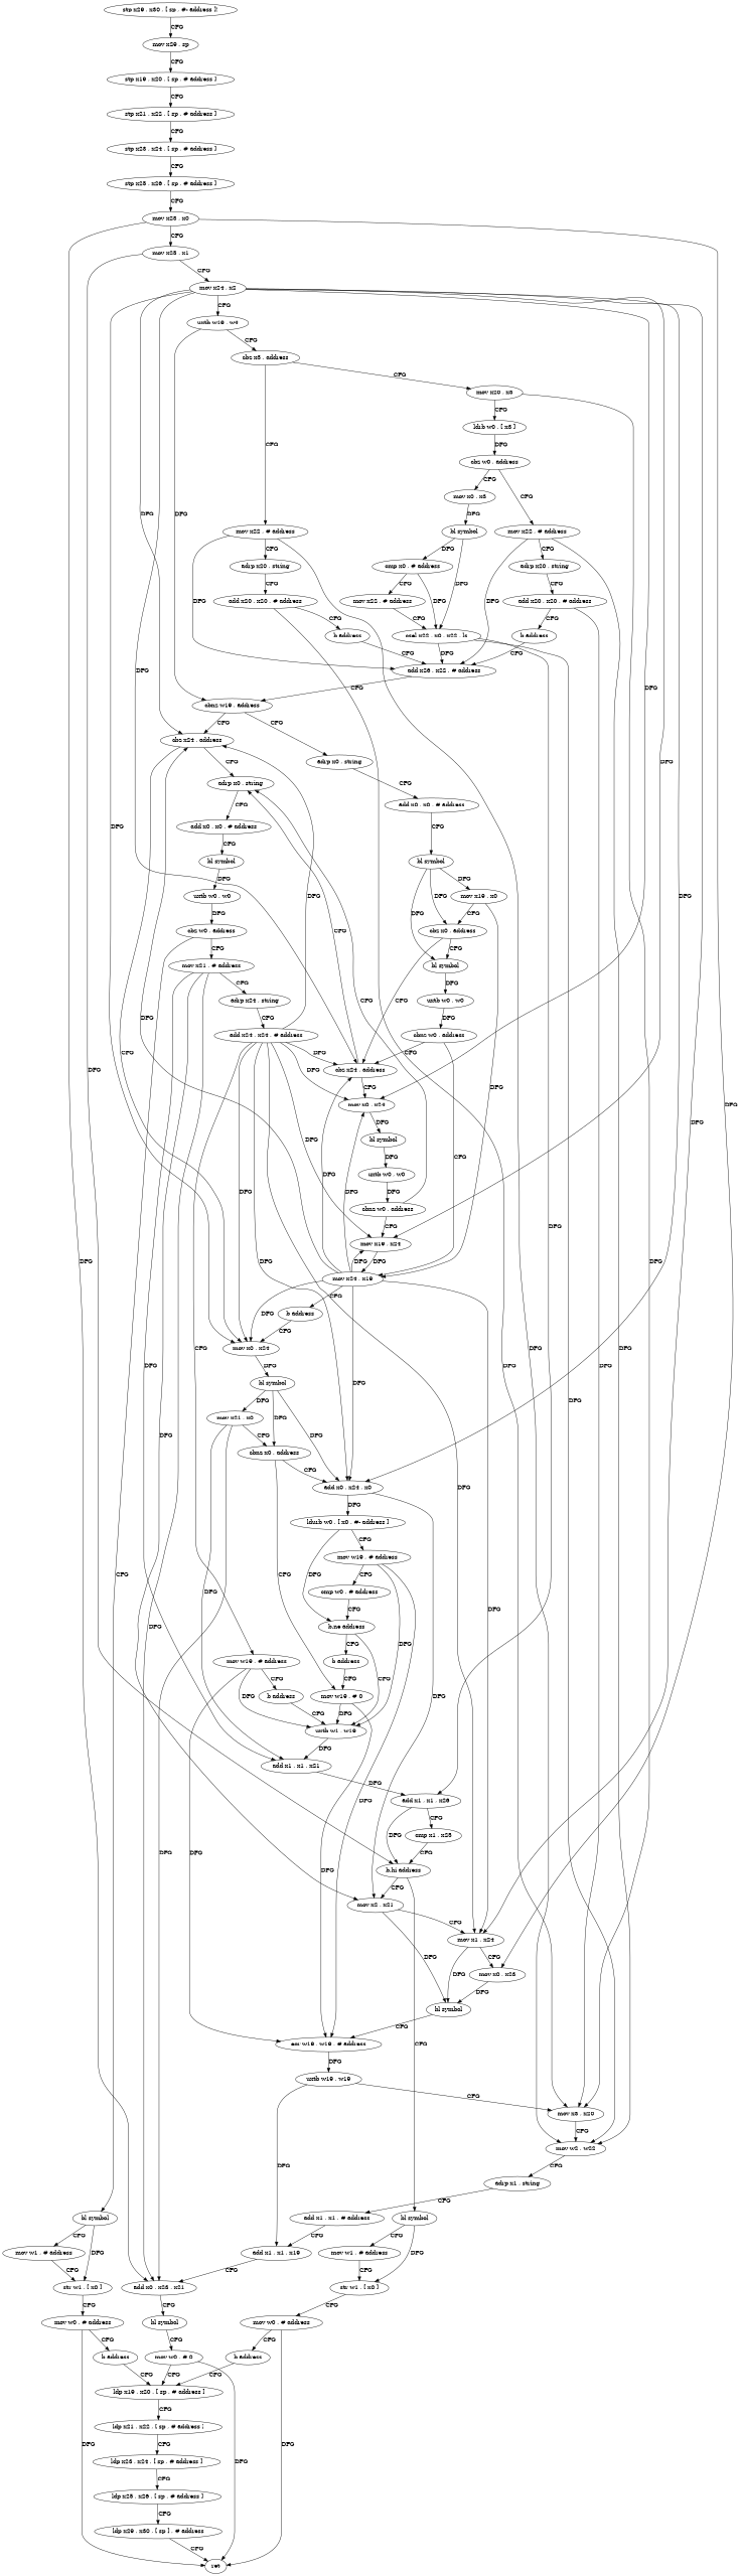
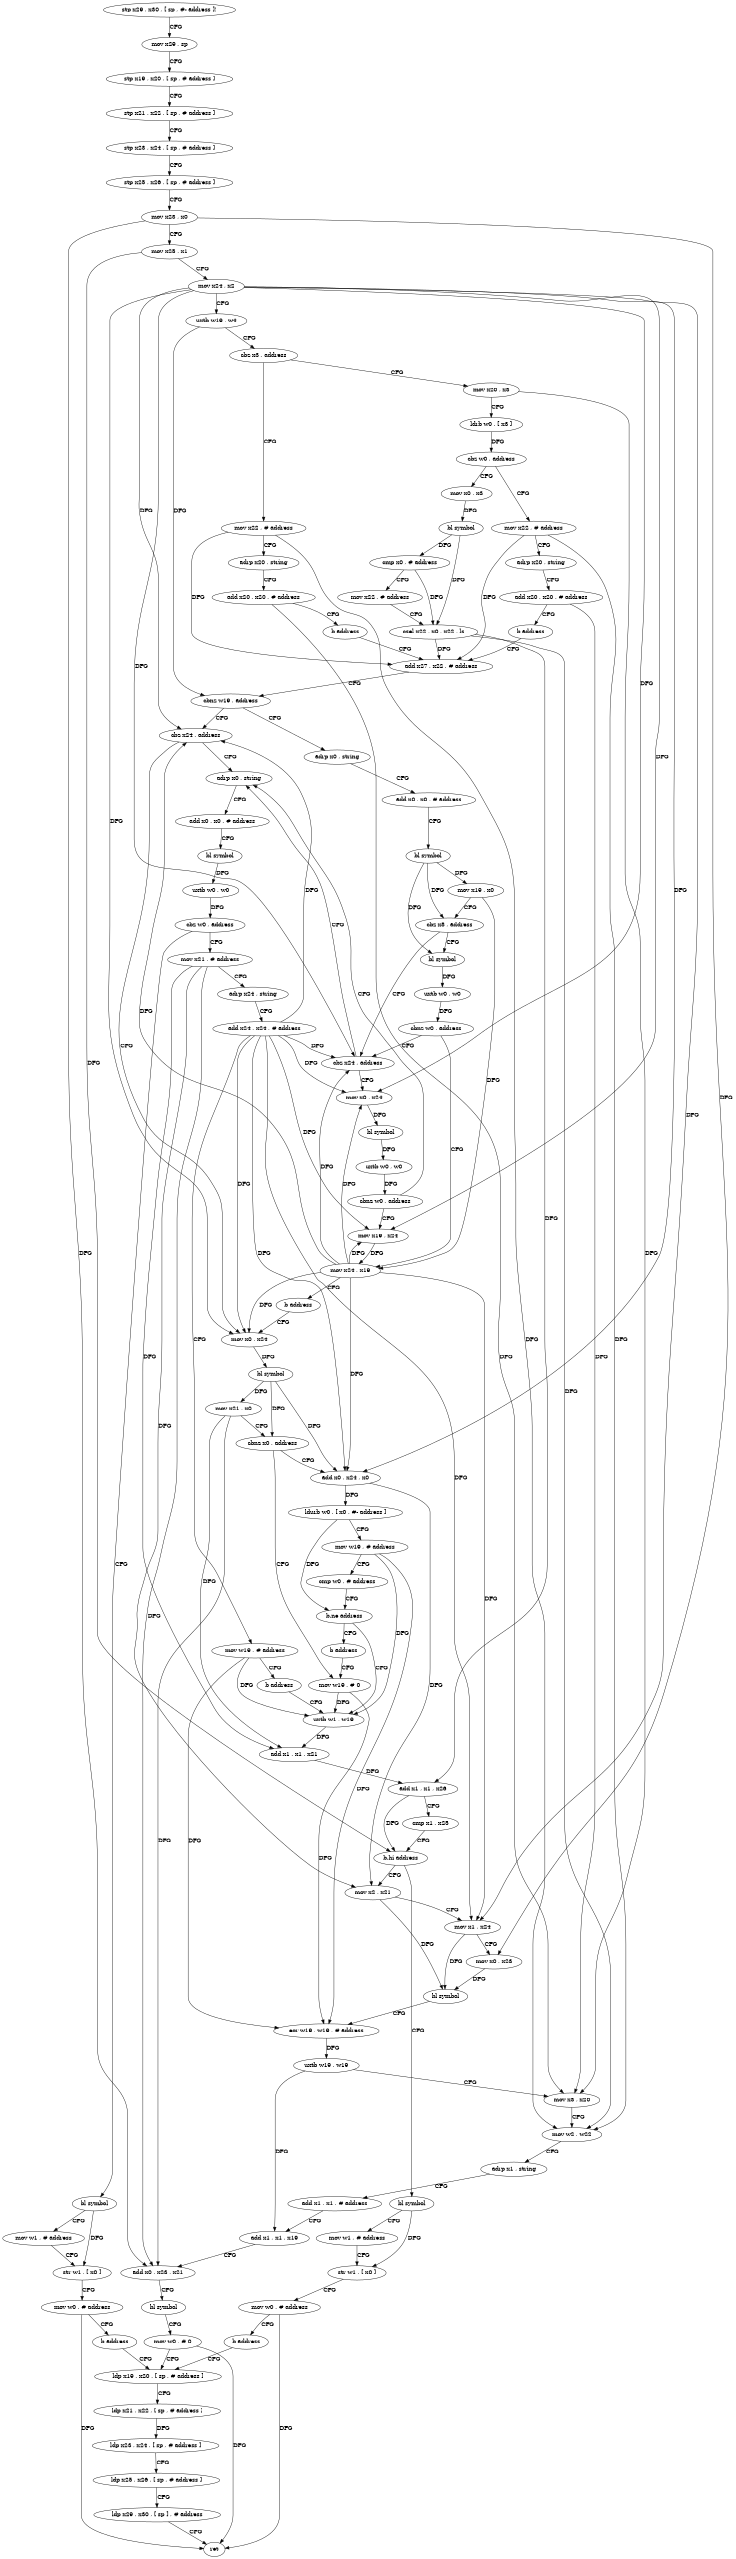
  digraph {
    n1 [label="stp x29 , x30 , [ sp , #- address ]!"]
    n2 [label="mov x29 , sp"]
    n3 [label="stp x19 , x20 , [ sp , # address ]"]
    n4 [label="stp x21 , x22 , [ sp , # address ]"]
    n5 [label="stp x23 , x24 , [ sp , # address ]"]
    n6 [label="stp x25 , x26 , [ sp , # address ]"]
    n7 [label="mov x23 , x0"]
    n8 [label="mov x25 , x1"]
    n9 [label="mov x0 , x23"]
    n10 [label="add x0 , x23 , x21"]
    n11 [label="mov x24 , x2"]
    n12 [label="b.hi address"]
    n13 [label="bl symbol"]
    n14 [label="bl symbol"]
    n15 [label="uxtb w19 , w4"]
    n16 [label="cbz x24 , address"]
    n17 [label="cbz x24 , address"]
    n18 [label="mov x0 , x24"]
    n19 [label="mov x0 , x24"]
    n20 [label="add x0 , x24 , x0"]
    n21 [label="mov x19 , x24"]
    n22 [label="mov x1 , x24"]
    n23 [label="mov x2 , x21"]
    n24 [label="bl symbol"]
    n25 [label="cbz x3 , address"]
    n26 [label="cbnz w19 , address"]
    n27 [label="adrp x0 , string"]
    n28 [label="bl symbol"]
    n29 [label="bl symbol"]
    n30 [label="ldurb w0 , [ x0 , #- address ]"]
    n31 [label="mov x24 , x19"]
    n32 [label="mov x22 , # address"]
    n33 [label="mov x20 , x3"]
    n34 [label="adrp x0 , string"]
    n35 [label="adrp x20 , string"]
-   n36 [label="add x26 , x22 , # address"]
+   n36 [label="add x27 , x22 , # address"]
    n37 [label="mov w2 , w22"]
    n38 [label="ldrb w0 , [ x3 ]"]
    n39 [label="mov x3 , x20"]
    n40 [label="add x20 , x20 , # address"]
    n41 [label="adrp x1 , string"]
    n42 [label="cbz w0 , address"]
    n43 [label="b address"]
    n44 [label="add x1 , x1 , x26"]
    n45 [label="cmp x1 , x25"]
    n46 [label="mov x22 , # address"]
    n47 [label="mov x0 , x3"]
    n48 [label="adrp x20 , string"]
    n49 [label="bl symbol"]
    n50 [label="add x20 , x20 , # address"]
    n51 [label="cmp x0 , # address"]
    n52 [label="csel x22 , x0 , x22 , ls"]
    n53 [label="add x0 , x0 , # address"]
    n54 [label="bl symbol"]
    n55 [label="add x0 , x0 , # address"]
    n56 [label="b address"]
    n57 [label="mov x22 , # address"]
    n58 [label="mov x19 , x0"]
-   n59 [label="cbz x0 , address"]
+   n59 [label="cbz x8 , address"]
    n60 [label="bl symbol"]
    n61 [label="uxtb w0 , w0"]
    n62 [label="b address"]
    n63 [label="cbnz w0 , address"]
    n64 [label="bl symbol"]
    n65 [label="mov x21 , x0"]
    n66 [label="cbnz x0 , address"]
    n67 [label="uxtb w0 , w0"]
    n68 [label="uxtb w0 , w0"]
    n69 [label="cbz w0 , address"]
    n70 [label="bl symbol"]
    n71 [label="mov x21 , # address"]
    n72 [label="mov w1 , # address"]
    n73 [label="str w1 , [ x0 ]"]
    n74 [label="adrp x24 , string"]
    n75 [label="add x1 , x1 , x21"]
    n76 [label="mov w0 , # address"]
    n77 [label="add x24 , x24 , # address"]
    n78 [label="mov w19 , # 0"]
    n79 [label="uxtb w1 , w19"]
    n80 [label="eor w19 , w19 , # address"]
    n81 [label="mov w19 , # address"]
    n82 [label="b.ne address"]
    n83 [label="uxtb w19 , w19"]
    n84 [label="cbnz w0 , address"]
    n85 [label="b address"]
    n86 [label=ret]
    n87 [label="ldp x19 , x20 , [ sp , # address ]"]
    n88 [label="ldp x21 , x22 , [ sp , # address ]"]
    n89 [label="ldp x23 , x24 , [ sp , # address ]"]
    n90 [label="mov w19 , # address"]
    n91 [label="b address"]
    n92 [label="cmp w0 , # address"]
    n93 [label="b address"]
    n94 [label="ldp x25 , x26 , [ sp , # address ]"]
    n95 [label="ldp x29 , x30 , [ sp ] , # address"]
    n96 [label="mov w1 , # address"]
    n97 [label="str w1 , [ x0 ]"]
    n98 [label="mov w0 , # address"]
    n99 [label="b address"]
    n100 [label="add x1 , x1 , x19"]
    n101 [label="add x1 , x1 , # address"]
    n102 [label="mov w0 , # 0"]
    n1 -> n2 [label=CFG]
    n2 -> n3 [label=CFG]
    n3 -> n4 [label=CFG]
    n4 -> n5 [label=CFG]
    n5 -> n6 [label=CFG]
    n6 -> n7 [label=CFG]
    n7 -> n8 [label=CFG]
    n7 -> n9 [label=DFG]
    n7 -> n10 [label=DFG]
    n8 -> n11 [label=CFG]
    n8 -> n12 [label=DFG]
    n9 -> n13 [label=DFG]
    n10 -> n14 [label=CFG]
    n11 -> n15 [label=CFG]
    n11 -> n16 [label=DFG]
    n11 -> n17 [label=DFG]
    n11 -> n18 [label=DFG]
    n11 -> n19 [label=DFG]
    n11 -> n20 [label=DFG]
    n11 -> n21 [label=DFG]
    n11 -> n22 [label=DFG]
    n12 -> n23 [label=CFG]
    n12 -> n24 [label=CFG]
    n13 -> n80 [label=CFG]
    n14 -> n102 [label=CFG]
    n15 -> n25 [label=CFG]
    n15 -> n26 [label=DFG]
    n16 -> n18 [label=CFG]
    n16 -> n27 [label=CFG]
    n17 -> n19 [label=CFG]
    n17 -> n27 [label=CFG]
    n18 -> n28 [label=DFG]
    n19 -> n29 [label=DFG]
    n20 -> n23 [label=DFG]
    n20 -> n30 [label=DFG]
    n21 -> n31 [label=DFG]
    n22 -> n9 [label=CFG]
    n22 -> n13 [label=DFG]
    n23 -> n13 [label=DFG]
    n23 -> n22 [label=CFG]
    n24 -> n96 [label=CFG]
    n24 -> n97 [label=DFG]
    n25 -> n32 [label=CFG]
    n25 -> n33 [label=CFG]
    n26 -> n16 [label=CFG]
    n26 -> n34 [label=CFG]
    n27 -> n55 [label=CFG]
    n28 -> n20 [label=DFG]
    n28 -> n65 [label=DFG]
    n28 -> n66 [label=DFG]
    n29 -> n67 [label=DFG]
    n30 -> n81 [label=CFG]
    n30 -> n82 [label=DFG]
    n31 -> n16 [label=DFG]
    n31 -> n17 [label=DFG]
    n31 -> n18 [label=DFG]
    n31 -> n19 [label=DFG]
    n31 -> n20 [label=DFG]
    n31 -> n21 [label=DFG]
    n31 -> n22 [label=DFG]
    n31 -> n62 [label=CFG]
    n32 -> n35 [label=CFG]
    n32 -> n36 [label=DFG]
    n32 -> n37 [label=DFG]
    n33 -> n38 [label=CFG]
    n33 -> n39 [label=DFG]
    n34 -> n53 [label=CFG]
    n35 -> n40 [label=CFG]
    n36 -> n26 [label=CFG]
    n37 -> n41 [label=CFG]
    n38 -> n42 [label=DFG]
    n39 -> n37 [label=CFG]
    n40 -> n39 [label=DFG]
    n40 -> n43 [label=CFG]
    n41 -> n101 [label=CFG]
    n42 -> n46 [label=CFG]
    n42 -> n47 [label=CFG]
    n43 -> n36 [label=CFG]
    n44 -> n12 [label=DFG]
    n44 -> n45 [label=CFG]
    n45 -> n12 [label=CFG]
    n46 -> n36 [label=DFG]
    n46 -> n37 [label=DFG]
    n46 -> n48 [label=CFG]
    n47 -> n49 [label=DFG]
    n48 -> n50 [label=CFG]
    n49 -> n51 [label=DFG]
    n49 -> n52 [label=DFG]
    n50 -> n39 [label=DFG]
    n50 -> n56 [label=CFG]
    n51 -> n52 [label=DFG]
    n51 -> n57 [label=CFG]
    n52 -> n36 [label=DFG]
    n52 -> n37 [label=DFG]
    n52 -> n44 [label=DFG]
    n53 -> n54 [label=CFG]
    n54 -> n58 [label=DFG]
    n54 -> n59 [label=DFG]
    n54 -> n60 [label=DFG]
    n55 -> n64 [label=CFG]
    n56 -> n36 [label=CFG]
    n57 -> n52 [label=CFG]
    n58 -> n31 [label=DFG]
    n58 -> n59 [label=CFG]
    n59 -> n17 [label=CFG]
    n59 -> n60 [label=CFG]
    n60 -> n61 [label=DFG]
    n61 -> n63 [label=DFG]
    n62 -> n18 [label=CFG]
    n63 -> n17 [label=CFG]
    n63 -> n31 [label=CFG]
    n64 -> n68 [label=DFG]
    n65 -> n10 [label=DFG]
    n65 -> n66 [label=CFG]
    n65 -> n75 [label=DFG]
    n66 -> n20 [label=CFG]
    n66 -> n78 [label=CFG]
    n67 -> n84 [label=DFG]
    n68 -> n69 [label=DFG]
    n69 -> n70 [label=CFG]
    n69 -> n71 [label=CFG]
    n70 -> n72 [label=CFG]
    n70 -> n73 [label=DFG]
    n71 -> n10 [label=DFG]
    n71 -> n23 [label=DFG]
    n71 -> n74 [label=CFG]
    n71 -> n75 [label=DFG]
    n72 -> n73 [label=CFG]
    n73 -> n76 [label=CFG]
    n74 -> n77 [label=CFG]
    n75 -> n44 [label=DFG]
    n76 -> n85 [label=CFG]
    n76 -> n86 [label=DFG]
    n77 -> n16 [label=DFG]
    n77 -> n17 [label=DFG]
    n77 -> n18 [label=DFG]
    n77 -> n19 [label=DFG]
    n77 -> n20 [label=DFG]
    n77 -> n21 [label=DFG]
    n77 -> n22 [label=DFG]
    n77 -> n90 [label=CFG]
    n78 -> n79 [label=DFG]
    n78 -> n80 [label=DFG]
    n79 -> n75 [label=DFG]
    n80 -> n83 [label=DFG]
    n81 -> n79 [label=DFG]
    n81 -> n80 [label=DFG]
    n81 -> n92 [label=CFG]
    n82 -> n79 [label=CFG]
    n82 -> n93 [label=CFG]
    n83 -> n39 [label=CFG]
    n83 -> n100 [label=DFG]
    n84 -> n21 [label=CFG]
    n84 -> n27 [label=CFG]
    n85 -> n87 [label=CFG]
    n87 -> n88 [label=CFG]
-   n88 -> n89 [label=CFG]
+   n88 -> n89 [label=DFG]
    n89 -> n94 [label=CFG]
    n90 -> n79 [label=DFG]
    n90 -> n80 [label=DFG]
    n90 -> n91 [label=CFG]
    n91 -> n79 [label=CFG]
    n92 -> n82 [label=CFG]
    n93 -> n78 [label=CFG]
    n94 -> n95 [label=CFG]
    n95 -> n86 [label=CFG]
    n96 -> n97 [label=CFG]
    n97 -> n98 [label=CFG]
    n98 -> n86 [label=DFG]
    n98 -> n99 [label=CFG]
    n99 -> n87 [label=CFG]
    n100 -> n10 [label=CFG]
    n101 -> n100 [label=CFG]
    n102 -> n86 [label=DFG]
    n102 -> n87 [label=CFG]
  }
